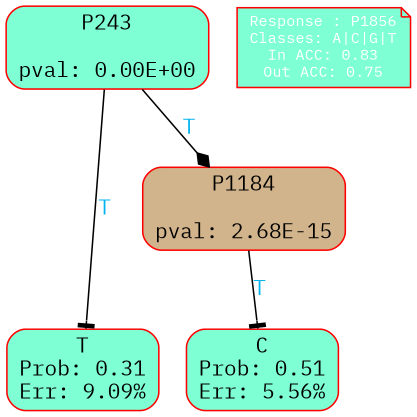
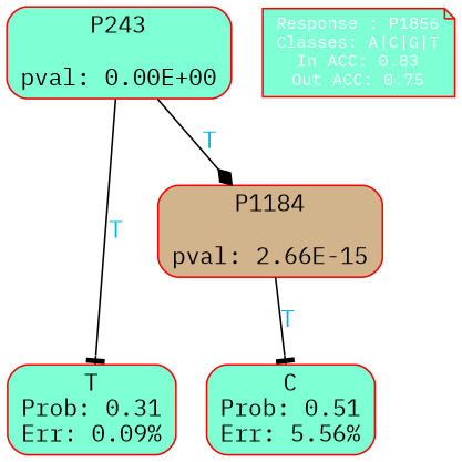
  digraph {
    fontname="IBM Plex Mono"
    ranksep=equally
    splines=polylines
    node [color=red fillcolor=aquamarine fontname="IBM Plex Mono" shape=box style="filled, rounded"]
    edge [arrowhead=tee fontcolor=deepskyblue2 fontname="IBM Plex Mono"]
    n1 [label="C\nProb: 0.51\nErr: 5.56%"]
-   n2 [label="T\nProb: 0.31\nErr: 9.09%"]
+   n2 [label="T\nProb: 0.31\nErr: 0.09%"]
    n3 [align=left fontcolor=white fontsize=10 label="Response : P1856\nClasses: A|C|G|T\nIn ACC: 0.83\nOut ACC: 0.75\n" shape=note style=filled]
    n4 [label="P243\n\npval: 0.00E+00"]
-   n5 [fillcolor=tan label="P1184\n\npval: 2.68E-15"]
+   n5 [fillcolor=tan label="P1184\n\npval: 2.66E-15"]
    subgraph sub_1 {
      rank=same
      n1
      n2
    }
    subgraph sub_2 {
      rank=same
      n3
      n4
    }
    n4 -> n2 [label=T]
    n4 -> n5 [arrowhead=diamond label=T]
    n5 -> n1 [label=T]
  }
